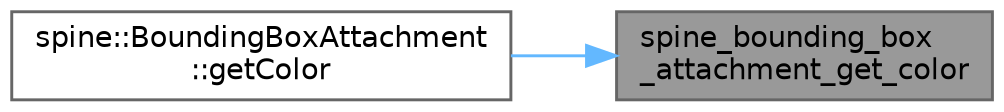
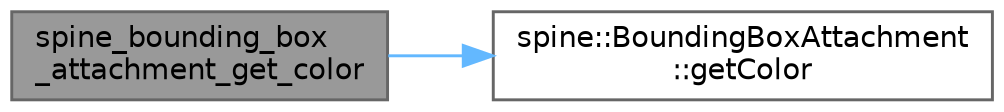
  digraph {
    rankdir=LR
    node [fontname=Helvetica fontsize=10 shape=box style=filled]
    n1 [color=gray40 fillcolor=grey60 fontcolor=black height=0.2 label="spine_bounding_box\l_attachment_get_color" width=0.4]
    n2 [color=grey40 fillcolor=white height=0.2 label="spine::BoundingBoxAttachment\l::getColor" width=0.4]
-   n2 -> n1 [color=steelblue1 fontname=Helvetica fontsize=10 labelfontname=Helvetica labelfontsize=10 style=solid]
+   n1 -> n2 [color=steelblue1 fontname=Helvetica fontsize=10 labelfontname=Helvetica labelfontsize=10 style=solid]
  }
